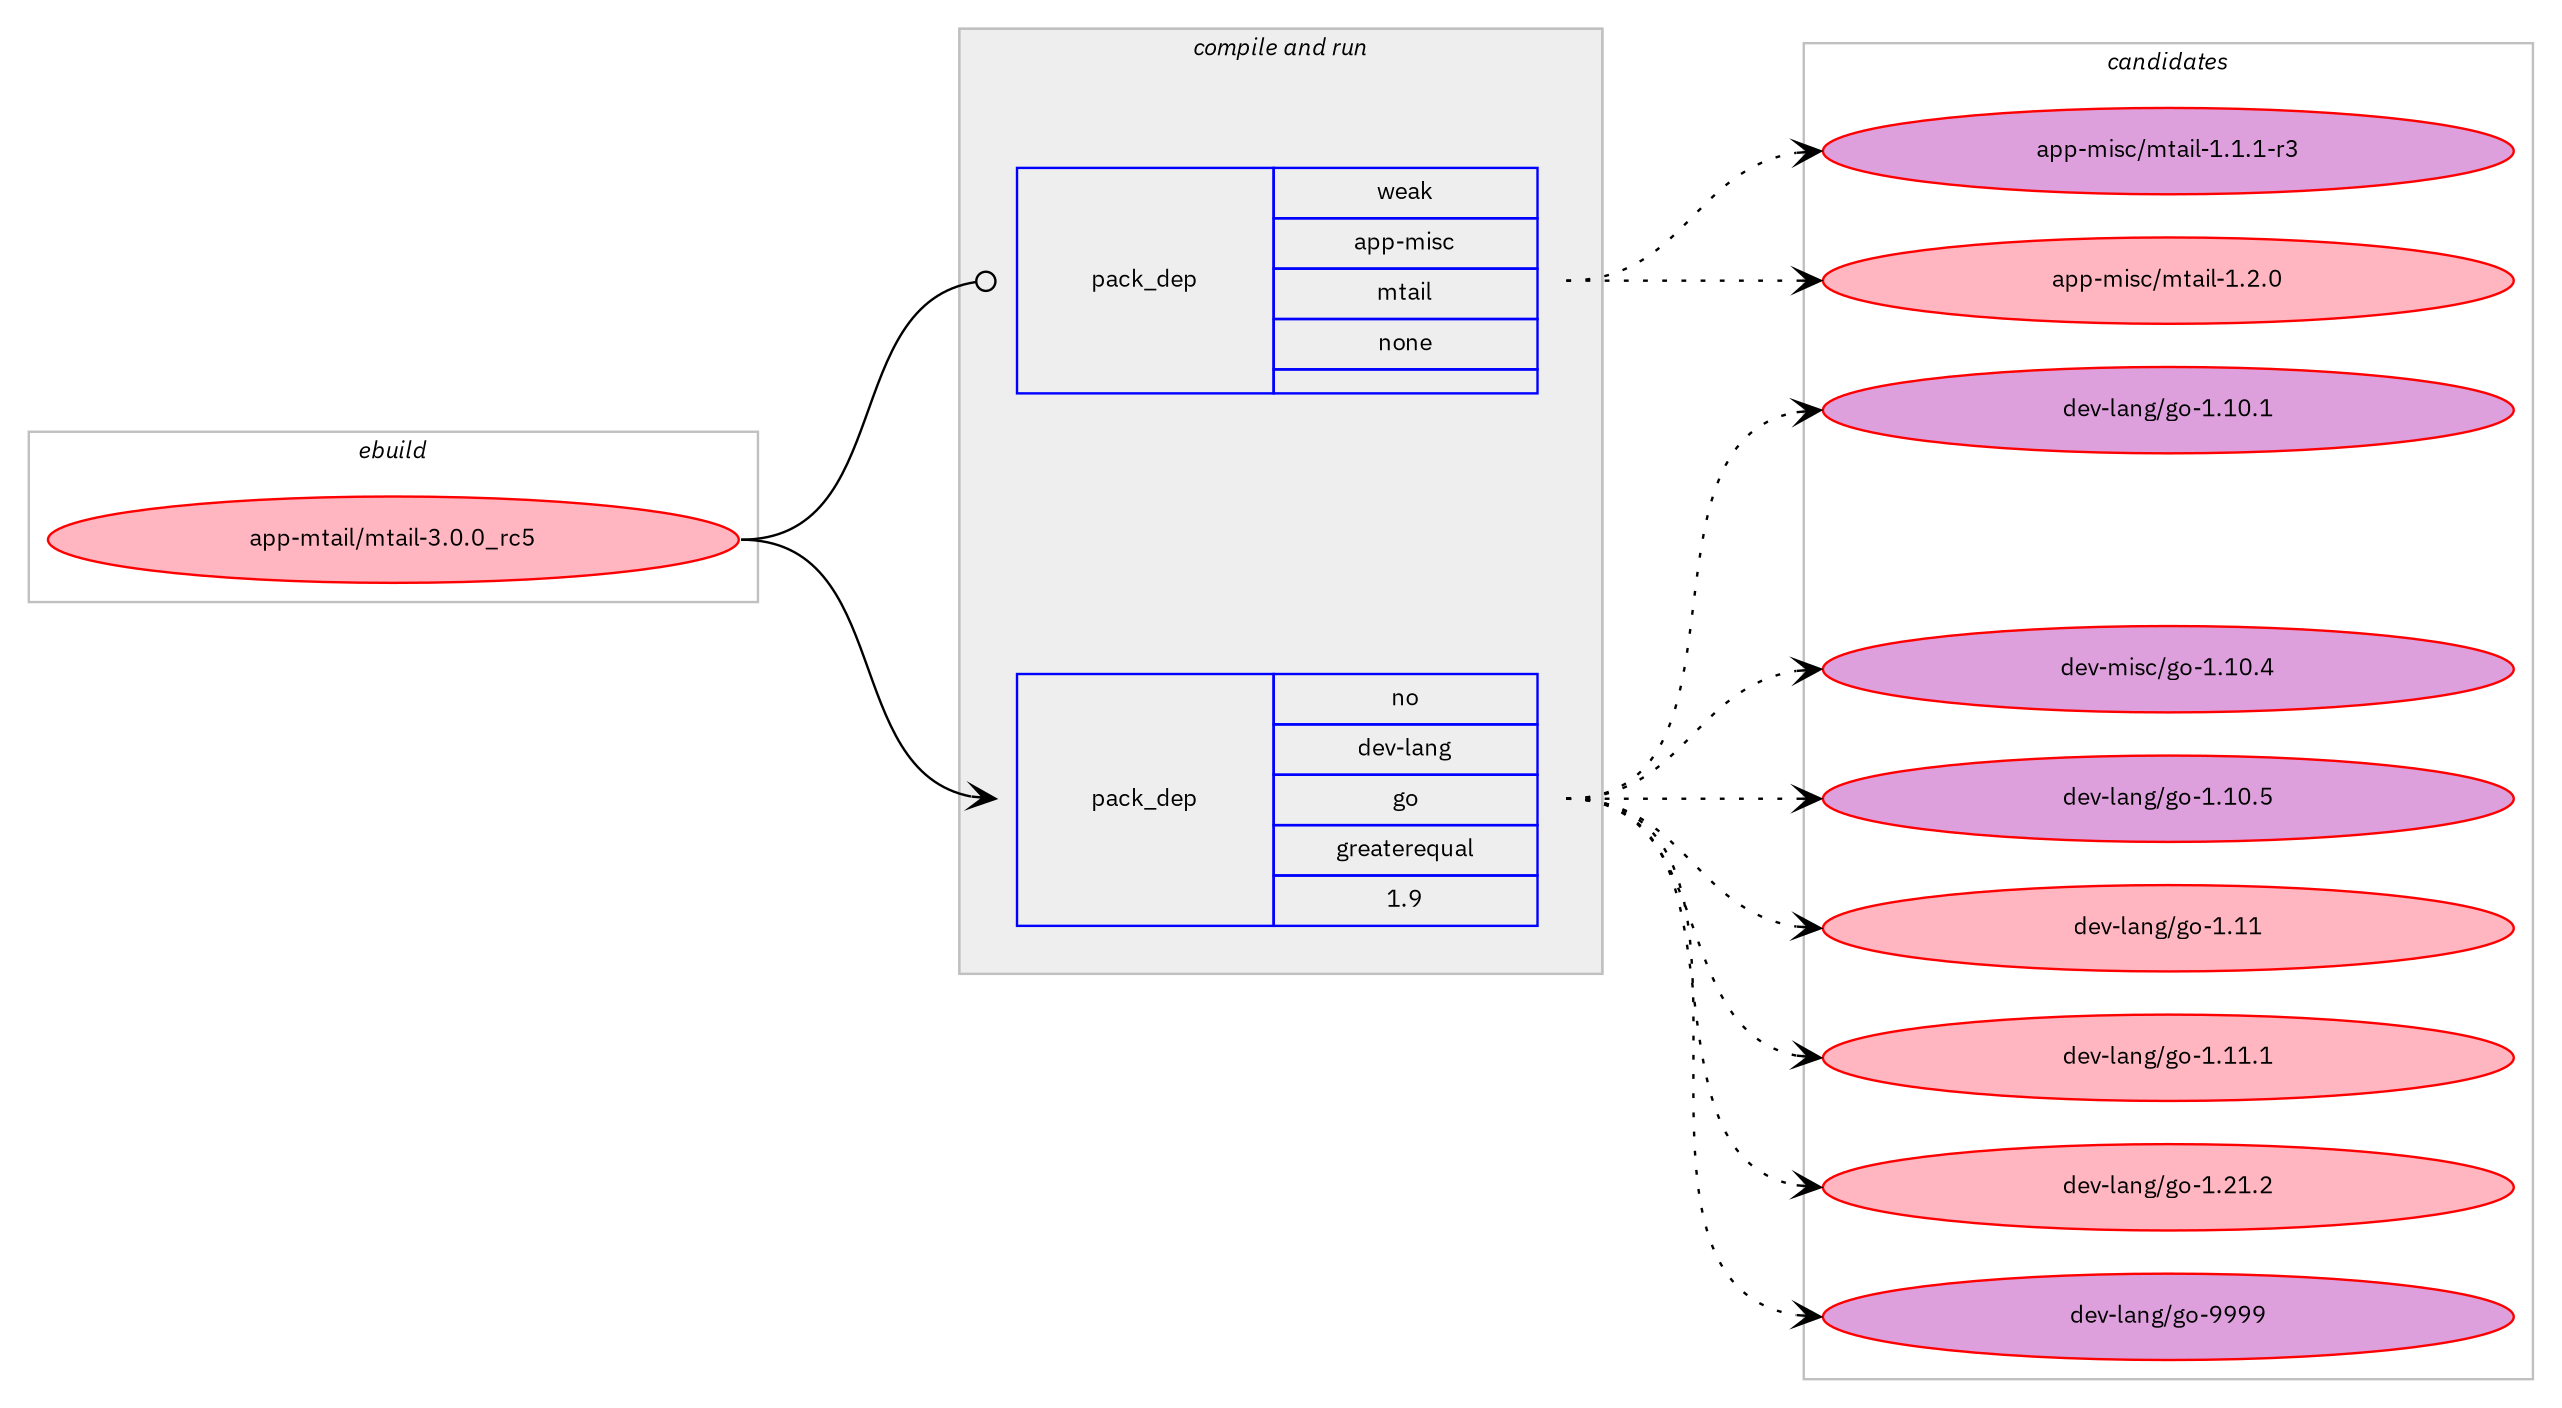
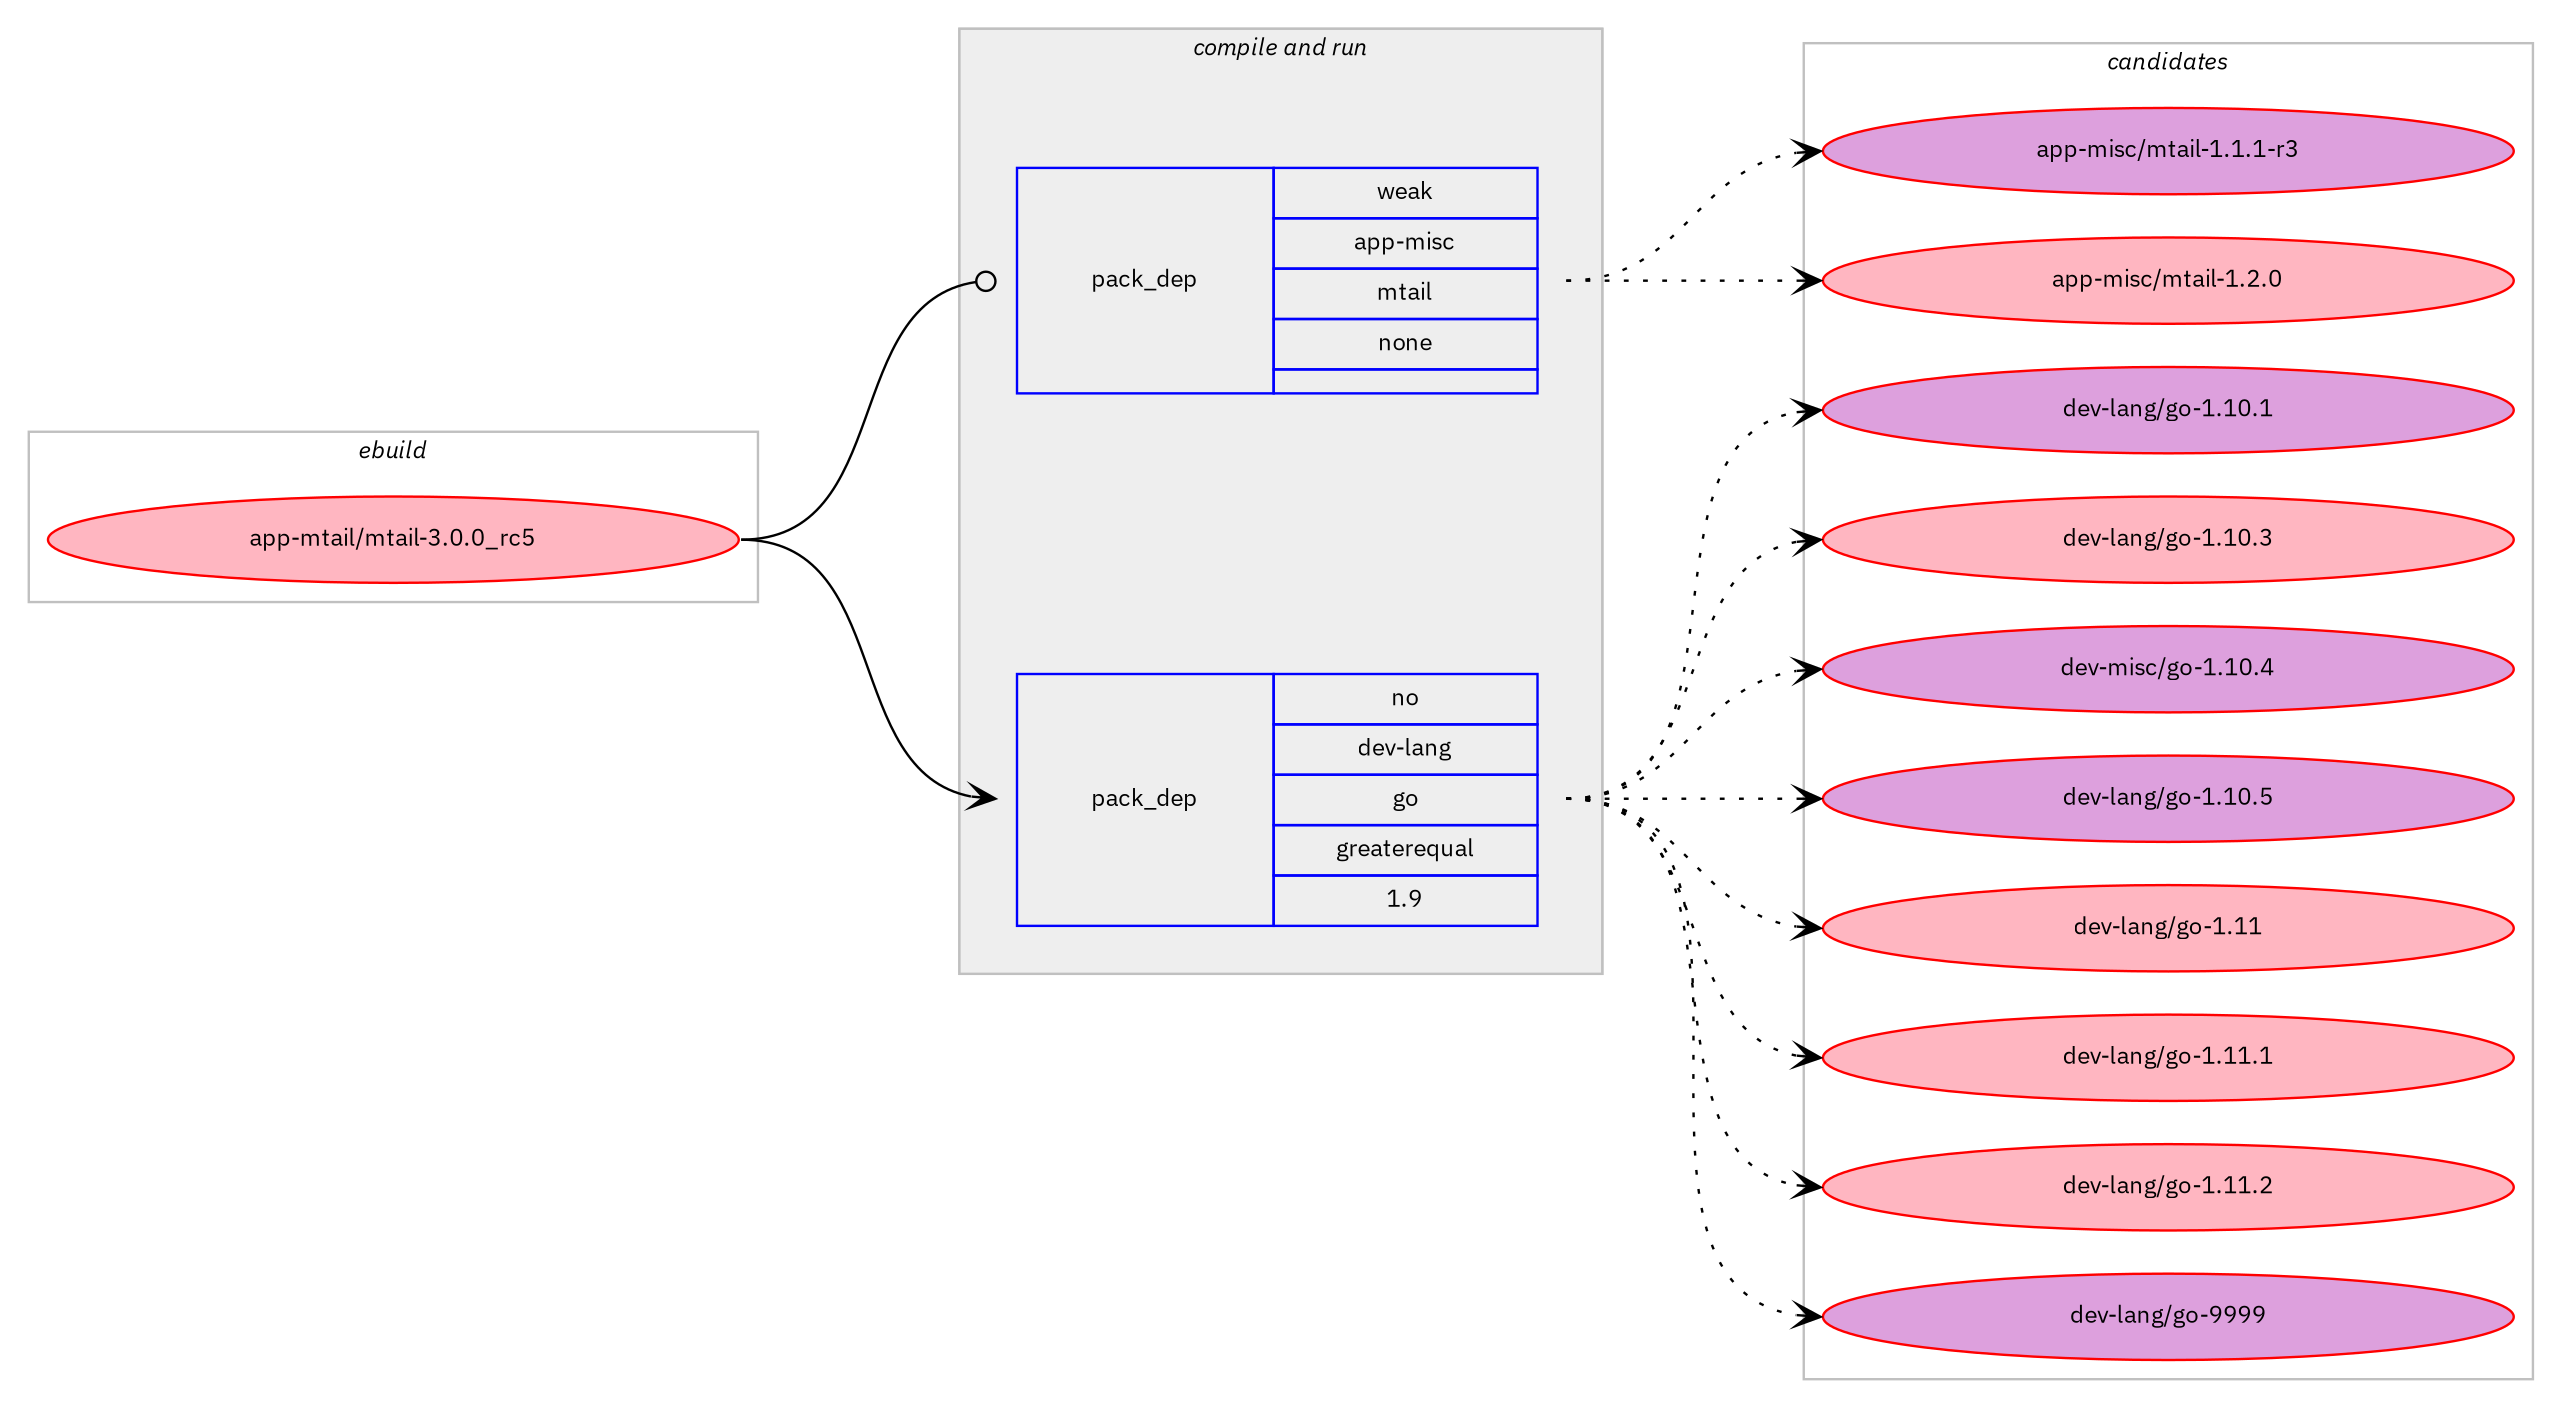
  digraph {
    compound=true
    concentrate=true
    fontname="IBM Plex Sans"
    fontsize=10
    newrank=true
    rankdir=LR
    ranksep=1.5
    node [color=red fillcolor=lightpink fontname="IBM Plex Sans" fontsize=10 style=filled]
    edge [arrowhead=vee fontname="IBM Plex Sans" headport=w style=dotted tailport=e weight=100]
    n1 [label="app-mtail/mtail-3.0.0_rc5" width=4]
    n2 [color=blue label=<<TABLE BORDER="0" CELLBORDER="1" CELLSPACING="0" CELLPADDING="4" WIDTH="220"><TR><TD ROWSPAN="6" CELLPADDING="30">pack_dep</TD></TR><TR><TD WIDTH="110">no</TD></TR><TR><TD>dev-lang</TD></TR><TR><TD>go</TD></TR><TR><TD>greaterequal</TD></TR><TR><TD>1.9</TD></TR></TABLE>> shape=none fillcolor="" style=""]
    n3 [color=blue label=<<TABLE BORDER="0" CELLBORDER="1" CELLSPACING="0" CELLPADDING="4" WIDTH="220"><TR><TD ROWSPAN="6" CELLPADDING="30">pack_dep</TD></TR><TR><TD WIDTH="110">weak</TD></TR><TR><TD>app-misc</TD></TR><TR><TD>mtail</TD></TR><TR><TD>none</TD></TR><TR><TD></TD></TR></TABLE>> shape=none fillcolor="" style=""]
    n4 [fillcolor=plum label="dev-lang/go-1.10.1" width=4]
+   n5 [label="dev-lang/go-1.10.3" width=4]
    n6 [fillcolor=plum label="dev-misc/go-1.10.4" width=4]
    n7 [fillcolor=plum label="dev-lang/go-1.10.5" width=4]
    n8 [label="dev-lang/go-1.11" width=4]
    n9 [label="dev-lang/go-1.11.1" width=4]
-   n10 [label="dev-lang/go-1.21.2" width=4]
+   n10 [label="dev-lang/go-1.11.2" width=4]
    n11 [fillcolor=plum label="dev-lang/go-9999" width=4]
    n12 [fillcolor=plum label="app-misc/mtail-1.1.1-r3" width=4]
    n13 [label="app-misc/mtail-1.2.0" width=4]
    subgraph cluster_1 {
      color=gray
      label=<<i>ebuild</i>>
      rank=same
      n1
    }
    subgraph cluster_2 {
      color=gray
      label=<<i>dependencies</i>>
      subgraph cluster_3 {
        color=gray
        fillcolor="#eeeeee"
        label=<<i>run</i>>
        style=filled
        subgraph sub_4 {
          color=gray
          fillcolor="#eeeeee"
          label=<<i>run</i>>
          style=filled
          n3
        }
      }
      subgraph cluster_5 {
        color=gray
        fillcolor="#eeeeee"
        label=<<i>compile</i>>
        style=filled
        subgraph sub_6 {
          color=gray
          fillcolor="#eeeeee"
          label=<<i>compile</i>>
          style=filled
          n2
        }
      }
      subgraph cluster_7 {
        color=gray
        fillcolor="#eeeeee"
        label=<<i>compile and run</i>>
        style=filled
      }
    }
    subgraph cluster_8 {
      color=gray
      label=<<i>candidates</i>>
      rank=same
      subgraph sub_9 {
        color=black
        label=<<i>candidates</i>>
        nodesep=1
        rank=same
        n4
+       n5
        n6
        n7
        n8
        n9
        n10
        n11
      }
      subgraph sub_10 {
        color=black
        label=<<i>candidates</i>>
        nodesep=1
        rank=same
        n12
        n13
      }
    }
    n1 -> n2 [style=solid weight=20]
    n1 -> n3 [arrowhead=odot style=solid weight=20]
    n2 -> n4
+   n2 -> n5
    n2 -> n6
    n2 -> n7
    n2 -> n8
    n2 -> n9
    n2 -> n10
    n2 -> n11
    n3 -> n12
    n3 -> n13
  }
